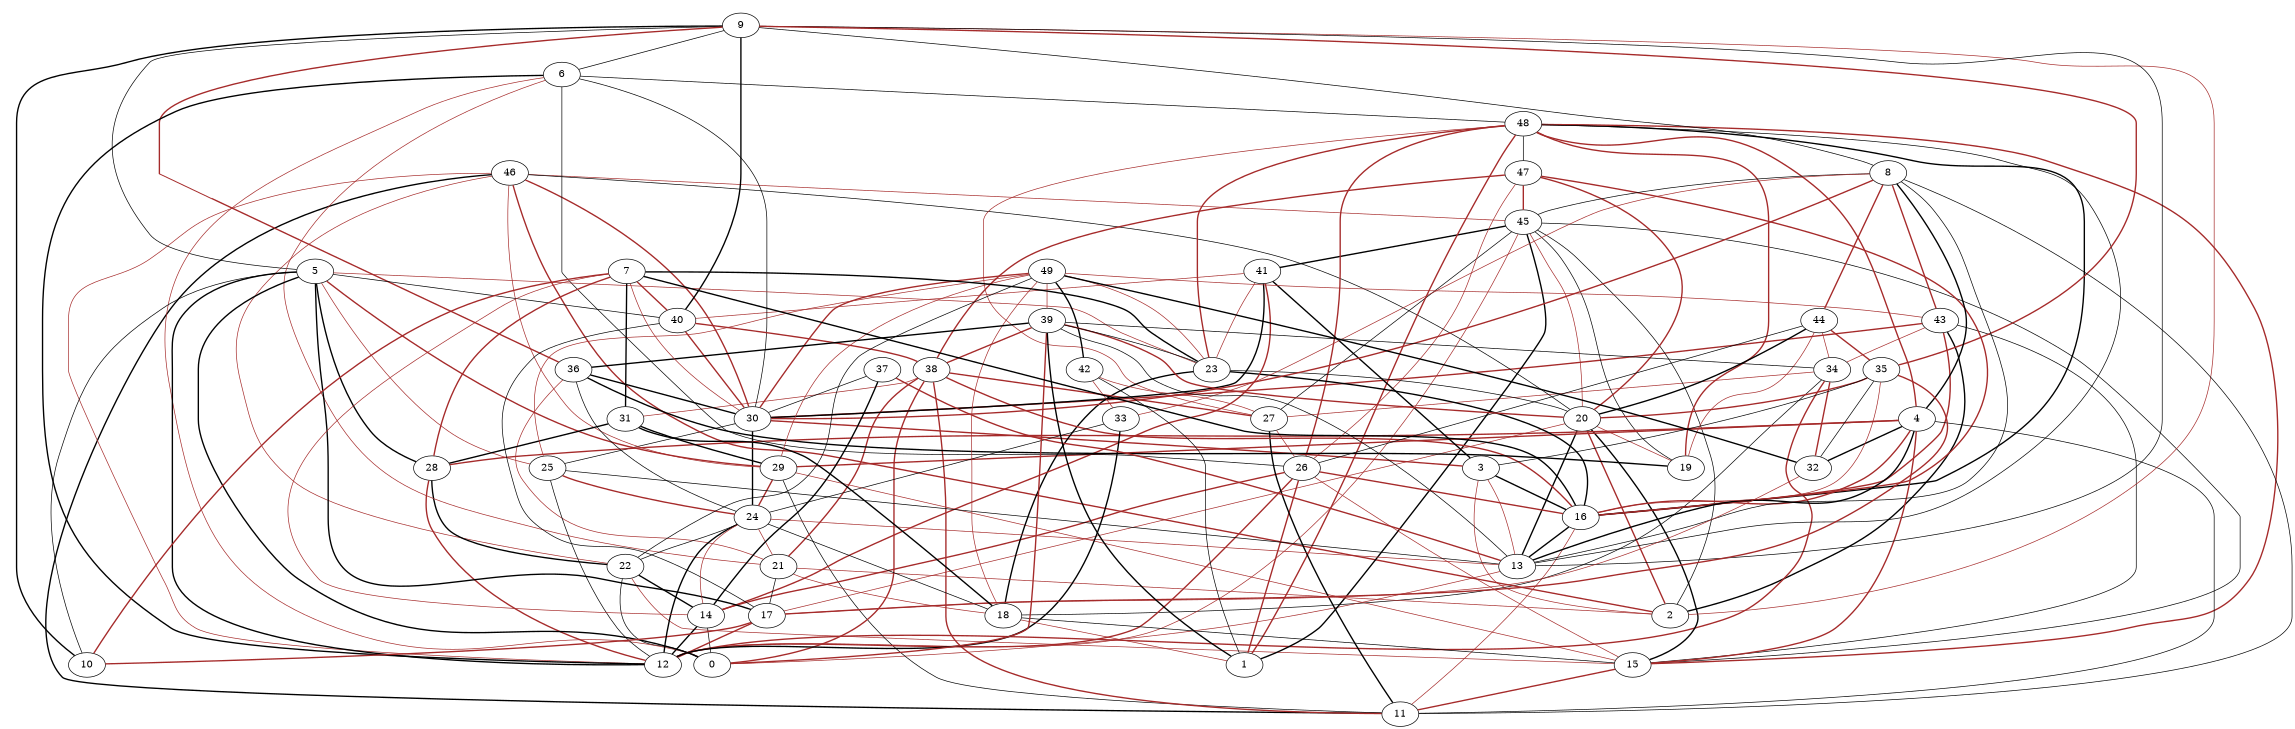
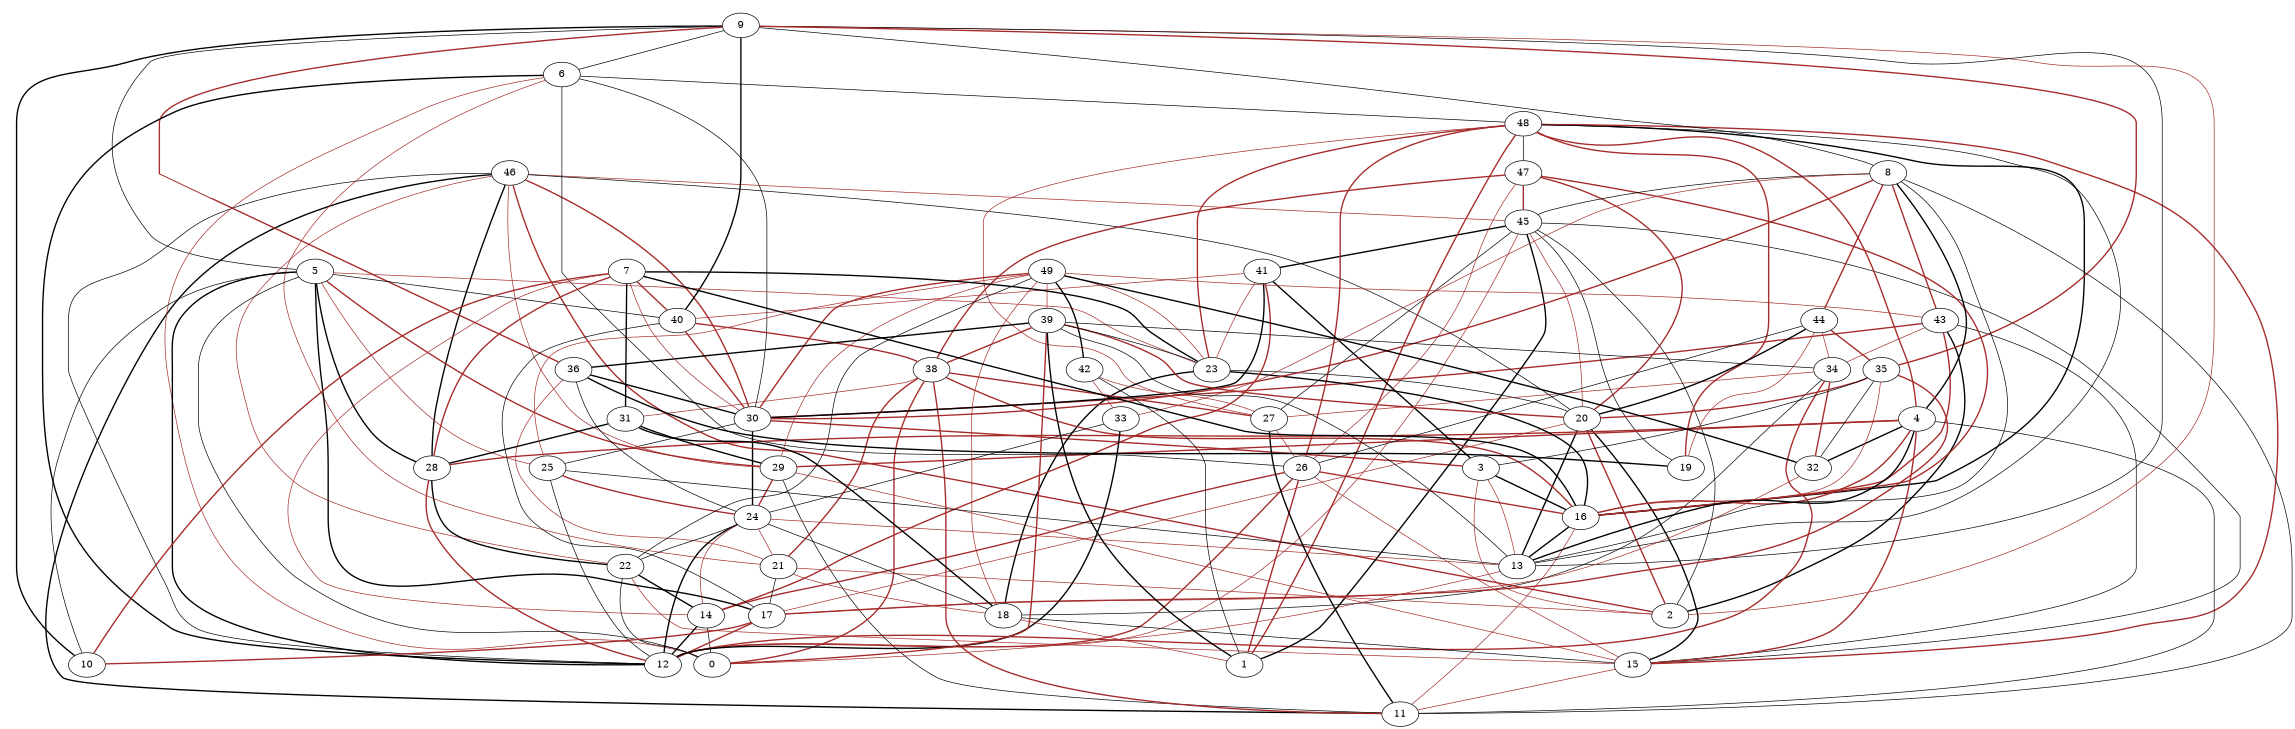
  digraph {
    edge [color=brown dir=none style=bold]
    43
    16
    15
    34
    30
    2
    11
    13
    46
    22
    45
    29
    28
    12
    20
    0
    48
    47
    26
    19
    4
    27
    1
    23
    38
    41
    14
    9
    6
    5
    10
    8
    36
    40
    35
    21
    25
    17
    24
    44
    33
-   37
    18
    32
    31
    49
    42
    39
    3
    7
    subgraph sub_1 {
      43
      16
      15
      34
      30
      2
      11
      13
      46
      22
      45
      29
      28
      12
      20
      0
      48
      47
      26
      19
      4
      27
      1
      23
      38
      41
      14
      9
      6
      5
      10
      8
      36
      40
      35
      21
      25
      17
      24
      44
      33
-     37
      18
      32
      31
      49
      42
      39
      3
      7
    }
    43 -> 16
    43 -> 15 [color=black style=solid]
    43 -> 34 [style=solid]
    43 -> 30
    43 -> 2 [color=black]
    16 -> 11 [style=solid]
    16 -> 13 [color=black]
-   15 -> 11
+   15 -> 11 [style=solid]
    34 -> 12
    34 -> 27 [style=solid]
    34 -> 18 [color=black style=solid]
    34 -> 32
    30 -> 25 [color=black style=solid]
    30 -> 24 [color=black]
    30 -> 3
    13 -> 0 [style=solid]
    46 -> 30
    46 -> 2
    46 -> 11 [color=black]
    46 -> 22 [style=solid]
    46 -> 45 [style=solid]
    46 -> 29 [style=solid]
-   46 -> 12 [style=solid]
+   46 -> 28 [color=black]
+   46 -> 12 [color=black style=solid]
    46 -> 20 [color=black style=solid]
    22 -> 15 [style=solid]
    22 -> 0 [color=black style=solid]
    22 -> 14 [color=black]
    45 -> 15 [color=black style=solid]
    45 -> 2 [color=black style=solid]
    45 -> 12 [style=solid]
    45 -> 20 [style=solid]
    45 -> 19 [color=black style=solid]
    45 -> 27 [color=black style=solid]
    45 -> 1 [color=black]
    45 -> 41 [color=black]
    29 -> 15 [style=solid]
    29 -> 11 [color=black style=solid]
    29 -> 24
    28 -> 22 [color=black]
    28 -> 12
    20 -> 15 [color=black]
    20 -> 2
    20 -> 13 [color=black]
-   20 -> 19 [style=solid]
    20 -> 17 [style=solid]
    48 -> 16 [color=black]
    48 -> 15
    48 -> 13 [color=black style=solid]
    48 -> 47 [color=black style=solid]
    48 -> 26
    48 -> 19
    48 -> 4
    48 -> 27 [style=solid]
    48 -> 1
    48 -> 23
    47 -> 16
    47 -> 45
    47 -> 20
    47 -> 26 [style=solid]
    47 -> 38
    26 -> 16
    26 -> 15 [style=solid]
    26 -> 12
    26 -> 1
    26 -> 14
    4 -> 16
    4 -> 15
    4 -> 11 [color=black style=solid]
    4 -> 13 [color=black]
    4 -> 29
    4 -> 28
    4 -> 32 [color=black]
    27 -> 11 [color=black]
    27 -> 26 [style=solid]
    23 -> 16 [color=black]
    23 -> 20 [color=black style=solid]
    23 -> 18 [color=black]
    38 -> 16
    38 -> 11
    38 -> 0
    38 -> 27
    38 -> 21
    38 -> 31 [style=solid]
    41 -> 30 [color=black]
    41 -> 23 [style=solid]
    41 -> 14
    41 -> 40 [style=solid]
    41 -> 3 [color=black]
    14 -> 12 [color=black]
    14 -> 0 [color=black style=solid]
    9 -> 2 [style=solid]
    9 -> 13 [color=black style=solid]
    9 -> 6 [color=black style=solid]
    9 -> 5 [color=black style=solid]
    9 -> 10 [color=black]
    9 -> 8 [color=black style=solid]
    9 -> 36
    9 -> 40 [color=black]
    9 -> 35
    6 -> 30 [color=black style=solid]
    6 -> 12 [color=black]
    6 -> 0 [style=solid]
    6 -> 48 [color=black style=solid]
    6 -> 26 [color=black style=solid]
    6 -> 21 [style=solid]
    5 -> 29
    5 -> 28 [color=black]
    5 -> 12 [color=black]
-   5 -> 0 [color=black]
+   5 -> 0 [color=black style=solid]
    5 -> 23 [style=solid]
    5 -> 10 [color=black style=solid]
    5 -> 40 [color=black style=solid]
    5 -> 25 [style=solid]
    5 -> 17 [color=black]
    8 -> 43
    8 -> 30
    8 -> 11 [color=black style=solid]
    8 -> 13 [color=black style=solid]
    8 -> 45 [color=black style=solid]
    8 -> 4 [color=black]
    8 -> 44
    8 -> 33 [style=solid]
    36 -> 30 [color=black]
    36 -> 19 [color=black]
    36 -> 21 [style=solid]
    36 -> 24 [color=black style=solid]
    40 -> 30
    40 -> 38
    40 -> 17 [color=black style=solid]
    35 -> 16 [style=solid]
    35 -> 20
    35 -> 17
    35 -> 32 [color=black style=solid]
    35 -> 3 [color=black style=solid]
    21 -> 2 [style=solid]
    21 -> 17 [color=black style=solid]
    21 -> 18 [style=solid]
    25 -> 13 [color=black style=solid]
    25 -> 12 [color=black style=solid]
    25 -> 24
    17 -> 12
    17 -> 10
    24 -> 13 [style=solid]
    24 -> 22 [color=black style=solid]
    24 -> 12 [color=black]
    24 -> 14 [style=solid]
    24 -> 21 [style=solid]
    24 -> 18 [color=black style=solid]
    44 -> 34 [style=solid]
    44 -> 20 [color=black]
    44 -> 26 [color=black style=solid]
    44 -> 19 [style=solid]
    44 -> 35
    33 -> 12 [color=black]
    33 -> 24 [color=black style=solid]
-   37 -> 30 [color=black style=solid]
-   37 -> 13
-   37 -> 14 [color=black]
    18 -> 15 [color=black style=solid]
    18 -> 1 [style=solid]
    32 -> 17 [style=solid]
    31 -> 29 [color=black]
    31 -> 28 [color=black]
    31 -> 18 [color=black]
    49 -> 43 [style=solid]
    49 -> 30
    49 -> 22 [color=black style=solid]
    49 -> 29 [style=solid]
    49 -> 23 [style=solid]
    49 -> 25 [style=solid]
    49 -> 18 [style=solid]
    49 -> 32 [color=black]
    49 -> 42 [color=black]
    49 -> 39 [style=solid]
    42 -> 27 [style=solid]
    42 -> 1 [color=black style=solid]
    42 -> 33 [style=solid]
    39 -> 34 [color=black style=solid]
    39 -> 13 [color=black style=solid]
    39 -> 20
    39 -> 0
    39 -> 1 [color=black]
    39 -> 23 [color=black style=solid]
    39 -> 38
    39 -> 36 [color=black]
    3 -> 16 [color=black]
    3 -> 2 [style=solid]
    3 -> 13 [style=solid]
    7 -> 16 [color=black]
    7 -> 30 [style=solid]
    7 -> 28
    7 -> 23 [color=black]
    7 -> 14 [style=solid]
    7 -> 10
    7 -> 40
    7 -> 31 [color=black]
  }
